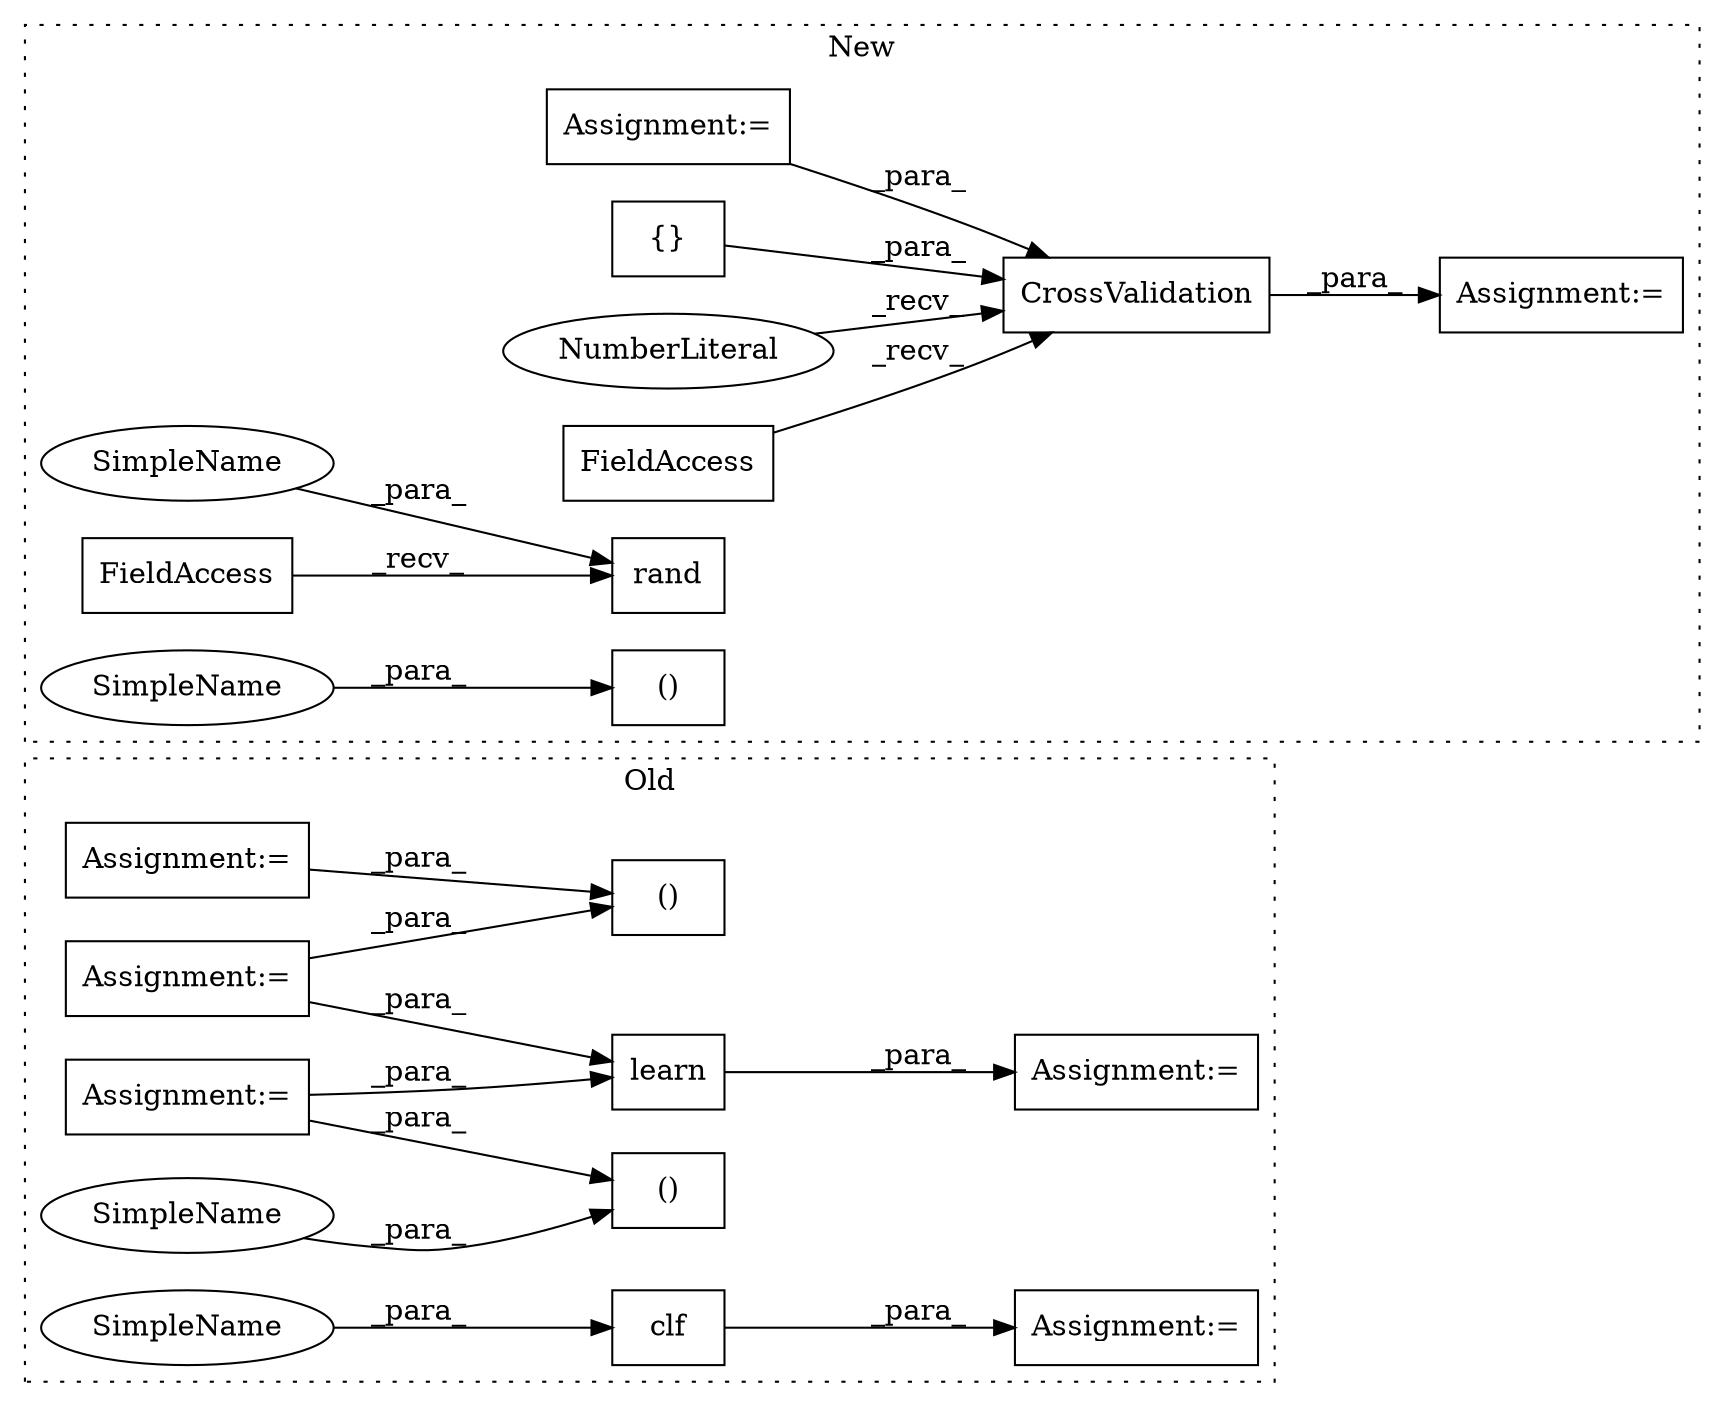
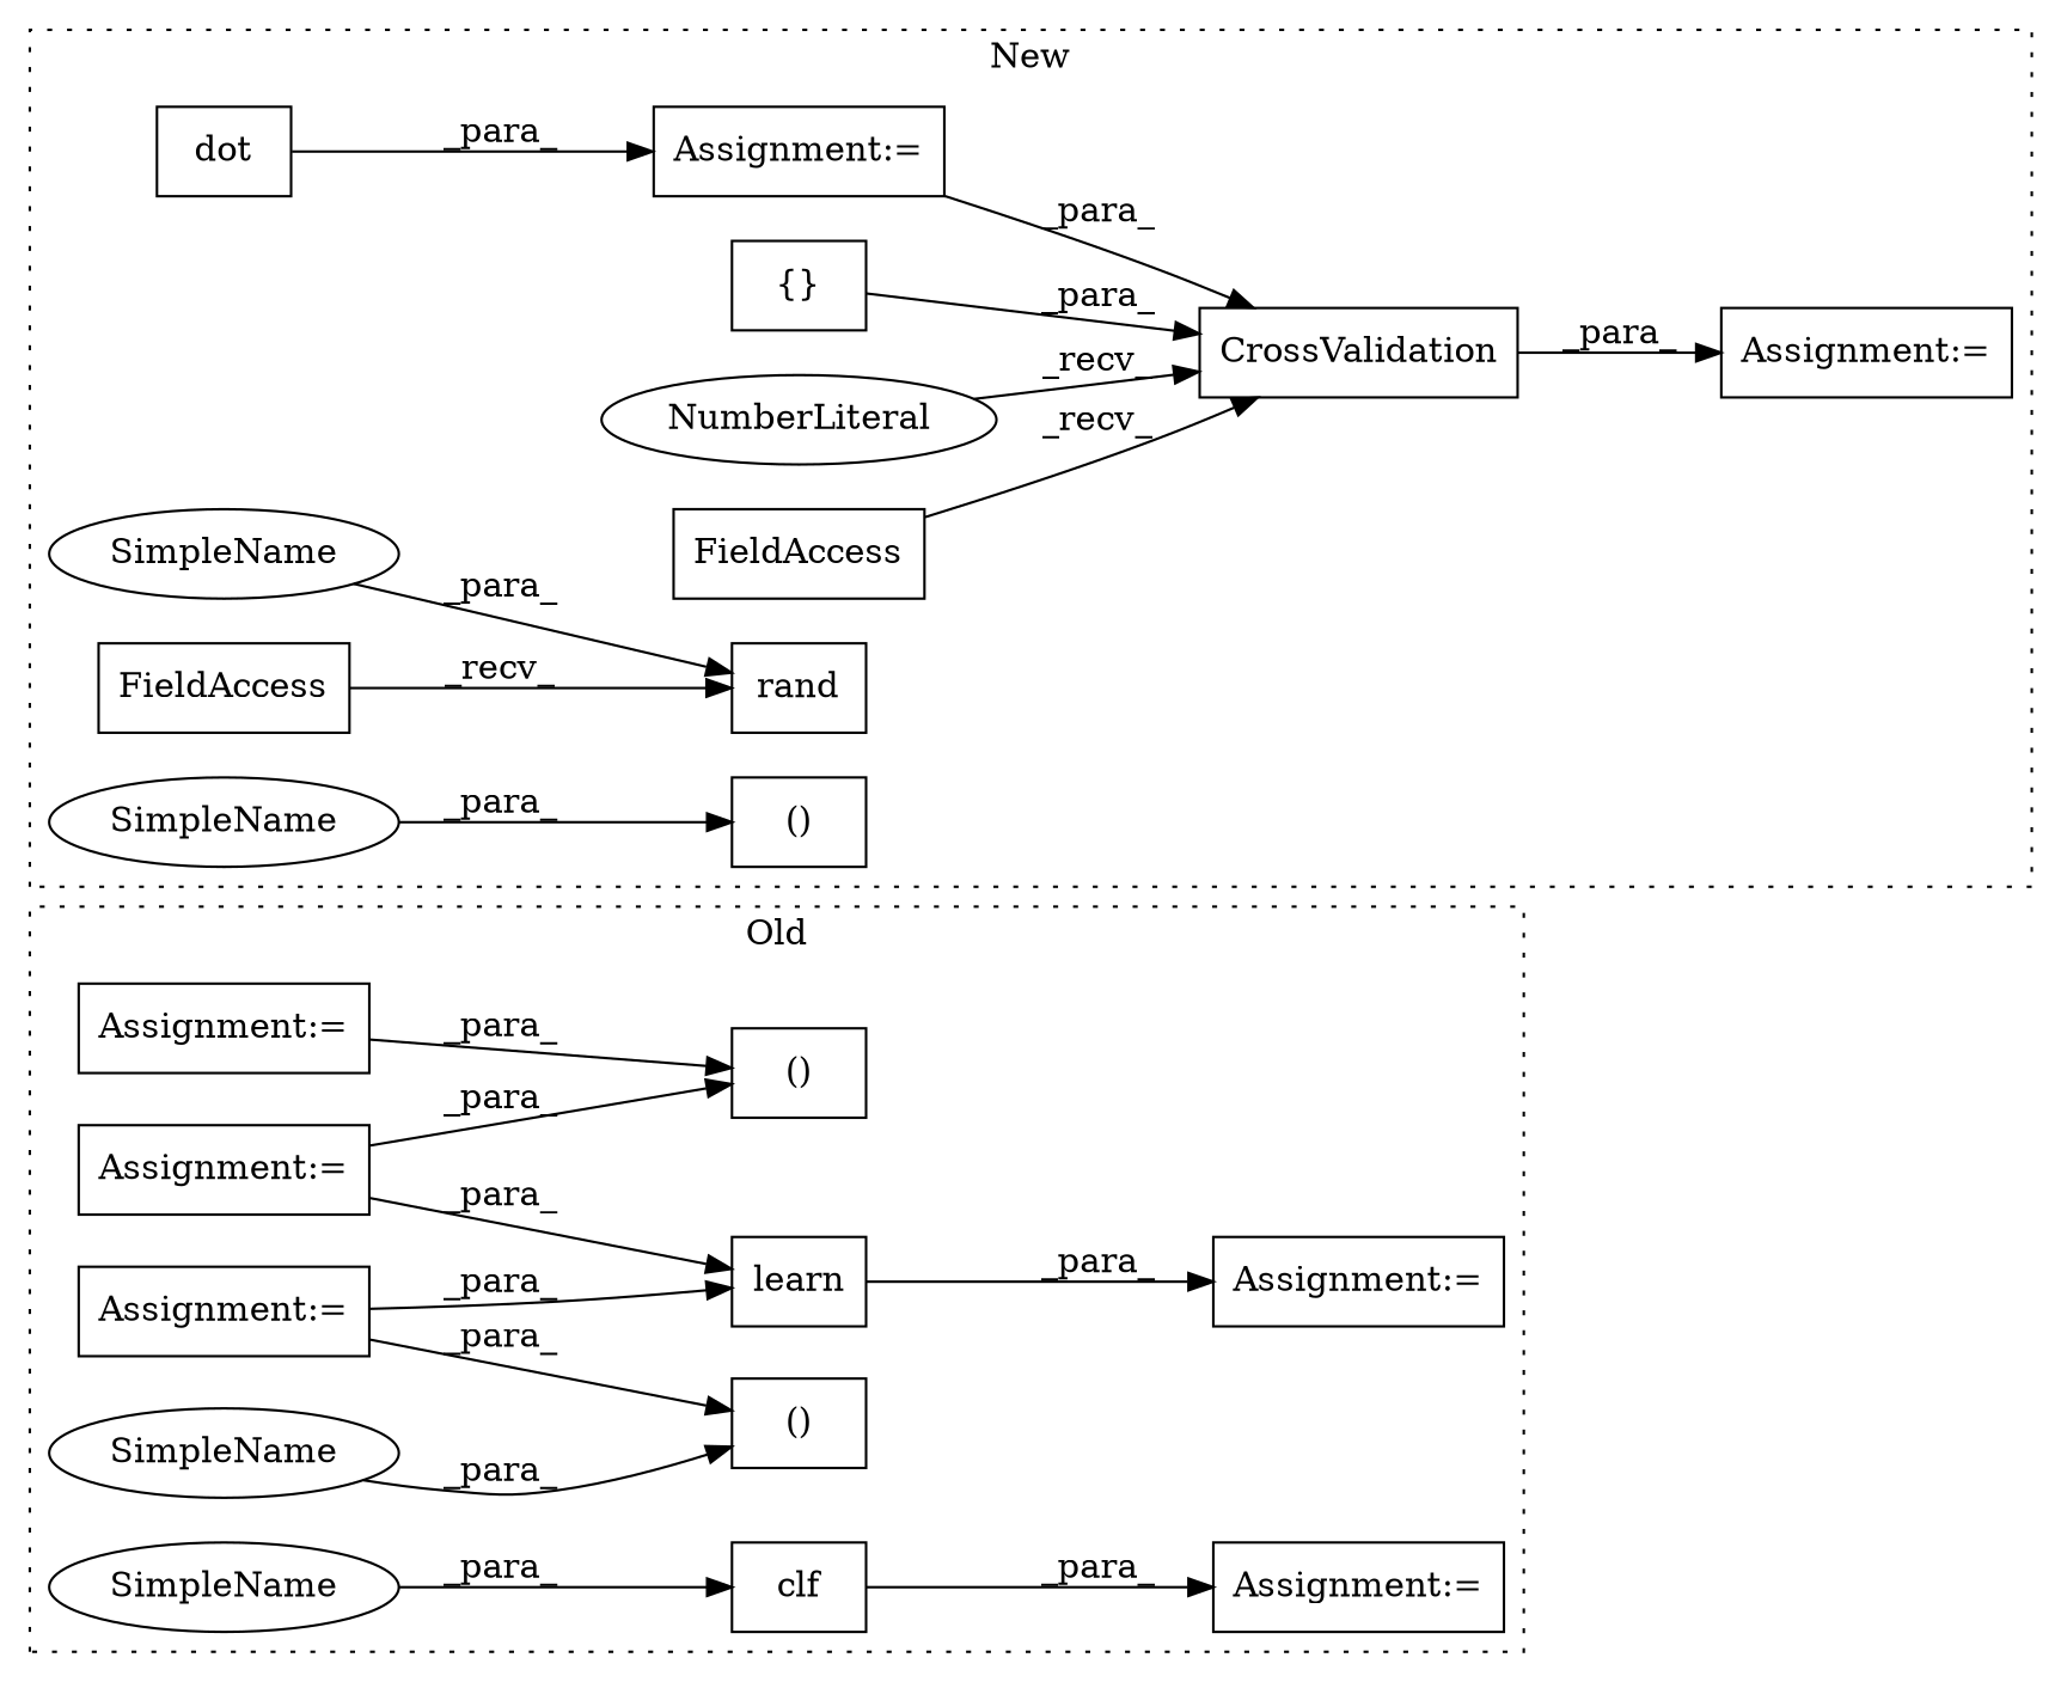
  digraph {
    rankdir=LR
    node [a=7 l=2 shape=box]
    n1 [a=32 l="6,1" label=learn s="2850,2857"]
    n2 [label="Assignment:=" s=2458]
    n3 [a=106 l=17 label="()" s=2685]
    n4 [l=1 label="Assignment:=" s=2849]
    n5 [label="Assignment:=" s=2434]
    n6 [a=106 l=17 label="()" s=2731]
    n7 [label="Assignment:=" s=2446]
    n8 [a=32 l="4,1" label=clf s="2866,2872"]
    n9 [l=1 label="Assignment:=" s=2865]
    n10 [a=42 label=SimpleName s=2870 shape=ellipse]
    n11 [a=42 label=SimpleName s=2700 shape=ellipse]
    n12 [a=106 l=23 label="()" s=2067]
    n13 [a=32 l="5,1" label=rand s="2180,2190"]
    n14 [a=22 l=12 label=FieldAccess s=2167]
+   n15 [a=32 l="4,1" label=dot s="2163,2191"]
    n16 [a=32 l="16,1" label=CrossValidation s="2288,2327"]
    n17 [a=4 l="1,1" label="{}" s="2318,2324"]
    n18 [a=34 l=1 label=NumberLiteral s=2326 shape=ellipse]
    n19 [a=22 l=17 label=FieldAccess s=2270]
    n20 [l=1 label="Assignment:=" s=2269]
    n21 [l=1 label="Assignment:=" s=2160]
    n22 [a=42 l=5 label=SimpleName s=2185 shape=ellipse]
    n23 [a=42 l=5 label=SimpleName s=2085 shape=ellipse]
    subgraph cluster_1 {
      label=Old
      style=dotted
      n1
      n2
      n3
      n4
      n5
      n6
      n7
      n8
      n9
      n10
      n11
    }
    subgraph cluster_2 {
      label=New
      style=dotted
      n12
      n13
      n14
+     n15
      n16
      n17
      n18
      n19
      n20
      n21
      n22
      n23
    }
    n1 -> n4 [label=_para_]
    n2 -> n1 [label=_para_]
    n2 -> n3 [label=_para_]
    n5 -> n1 [label=_para_]
    n5 -> n6 [label=_para_]
    n7 -> n6 [label=_para_]
    n8 -> n9 [label=_para_]
    n10 -> n8 [label=_para_]
    n11 -> n3 [label=_para_]
    n14 -> n13 [label=_recv_]
+   n15 -> n21 [label=_para_]
    n16 -> n20 [label=_para_]
    n17 -> n16 [label=_para_]
    n18 -> n16 [label=_recv_]
    n19 -> n16 [label=_recv_]
    n21 -> n16 [label=_para_]
    n22 -> n13 [label=_para_]
    n23 -> n12 [label=_para_]
  }
